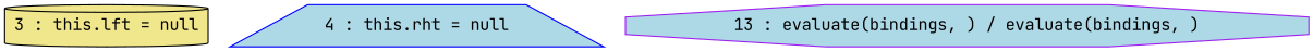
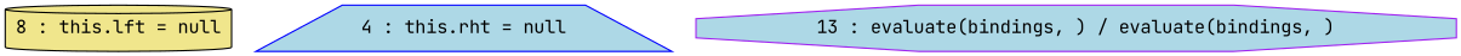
  digraph {
    fontname="JetBrains Mono"
    node [style=filled fillcolor=lightblue fontname="JetBrains Mono"]
-   "3 : this.lft = null" [fillcolor=khaki color=black shape=cylinder]
+   "3 : this.lft = null" [fillcolor=khaki color=black shape=cylinder label="8 : this.lft = null"]
    "4 : this.rht = null" [color=blue shape=trapezium]
    "13 : evaluate(bindings, ) / evaluate(bindings, )" [color=purple shape=octagon]
  }
